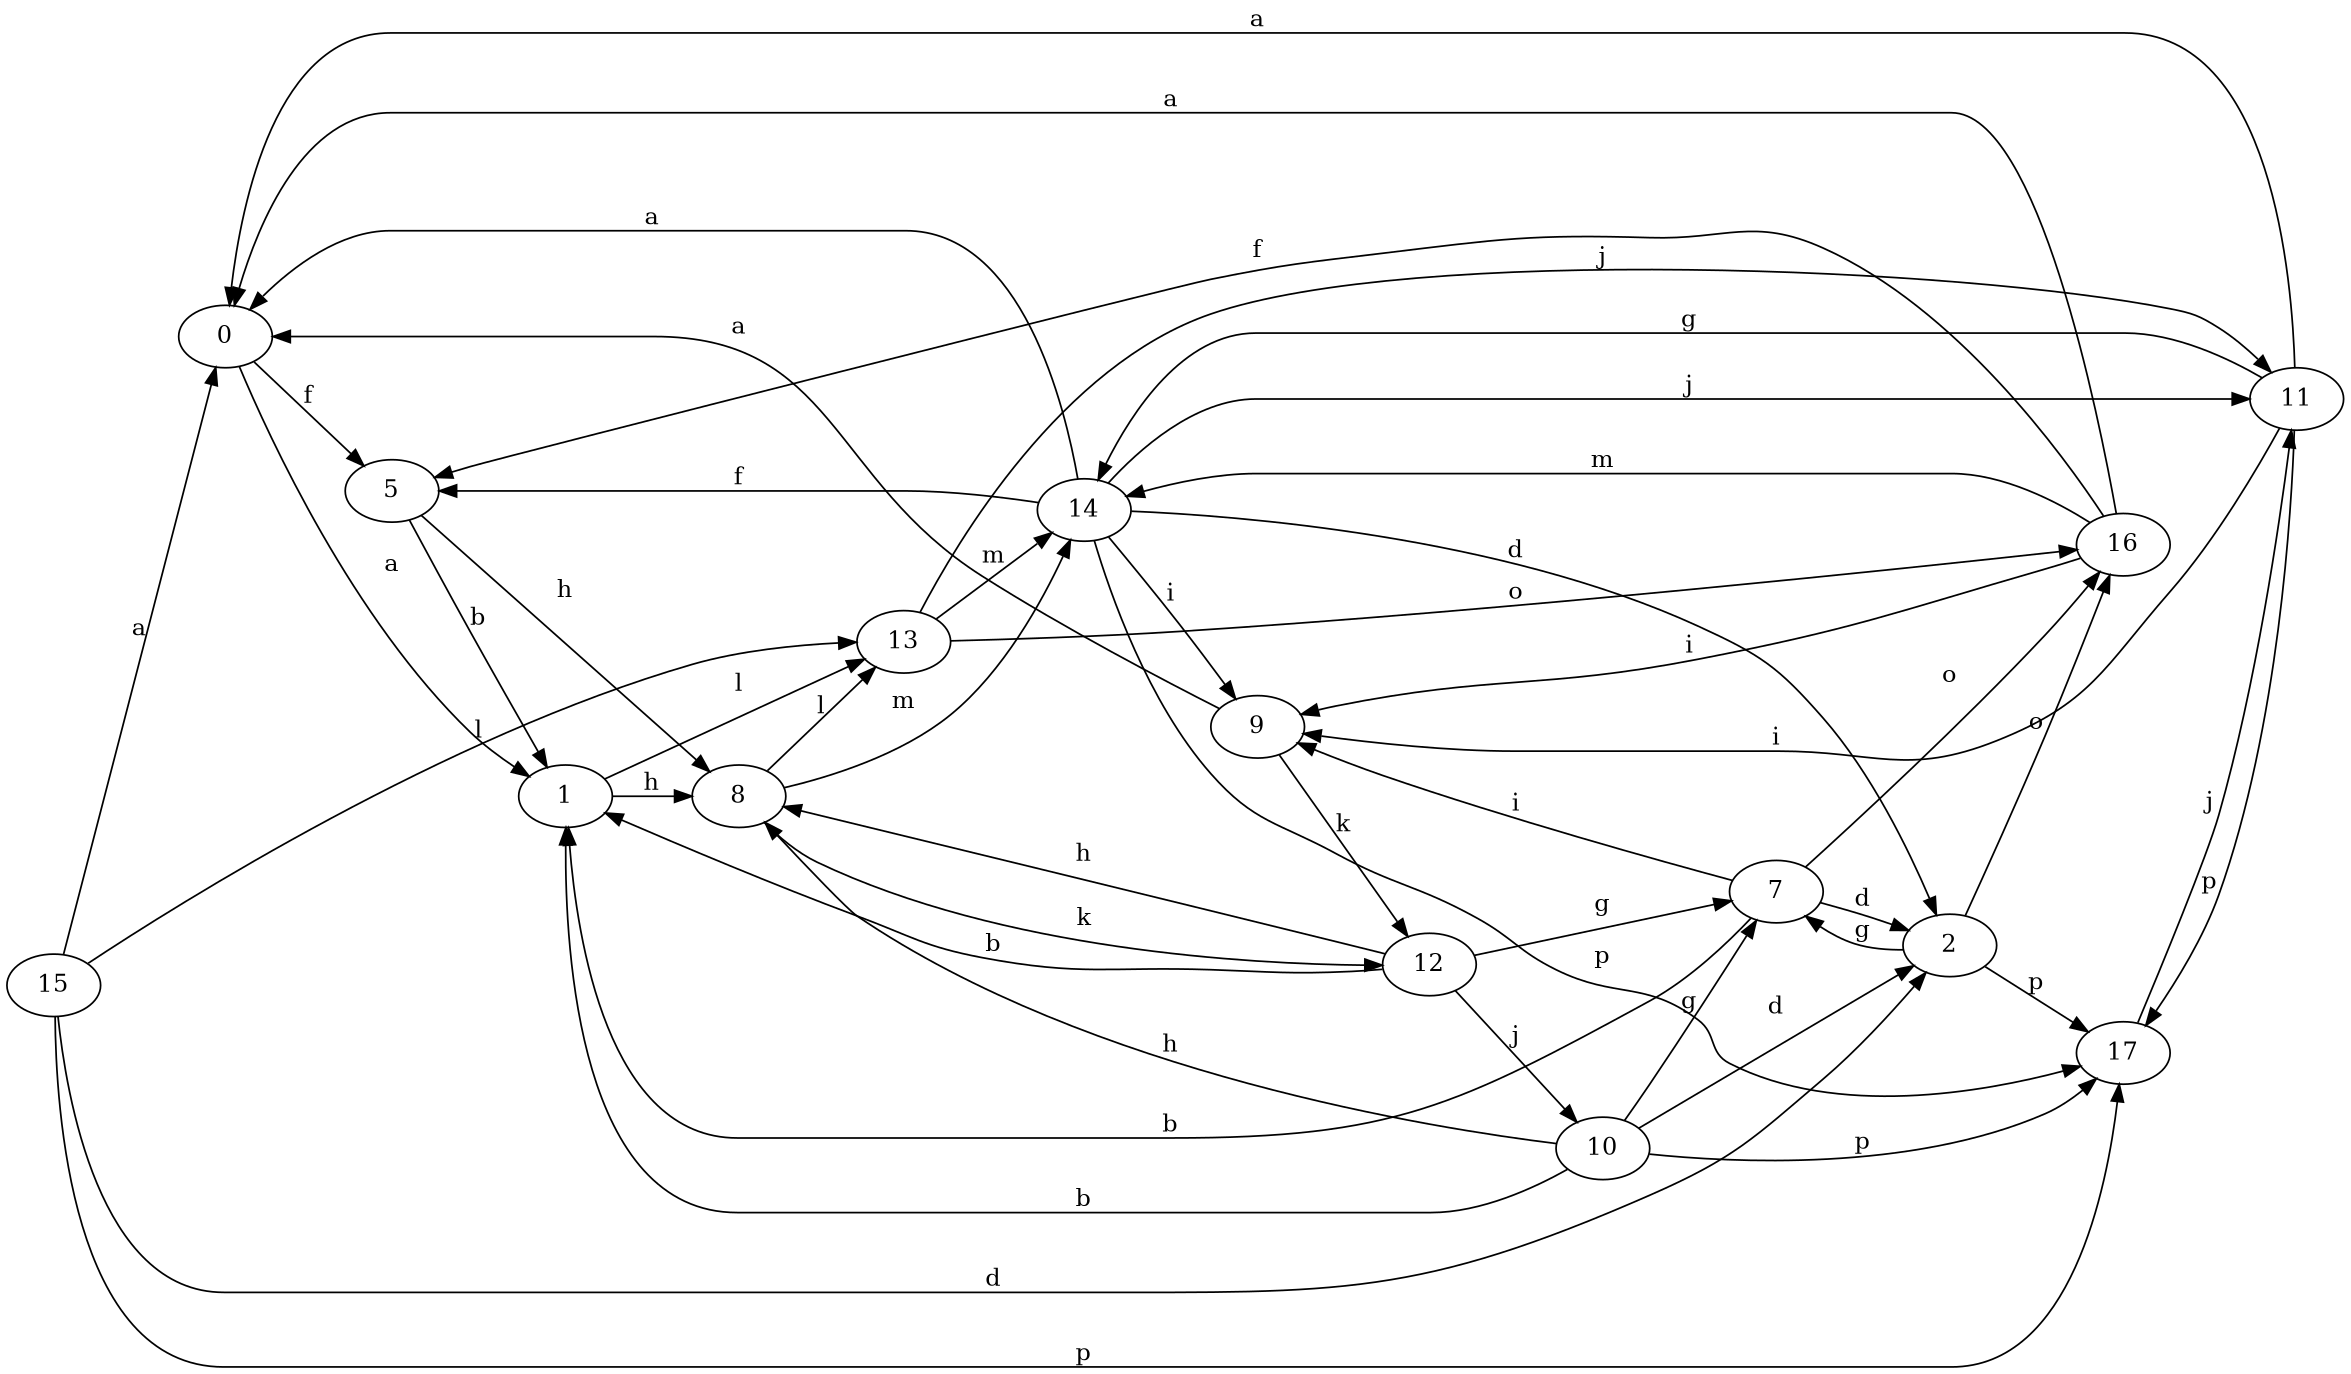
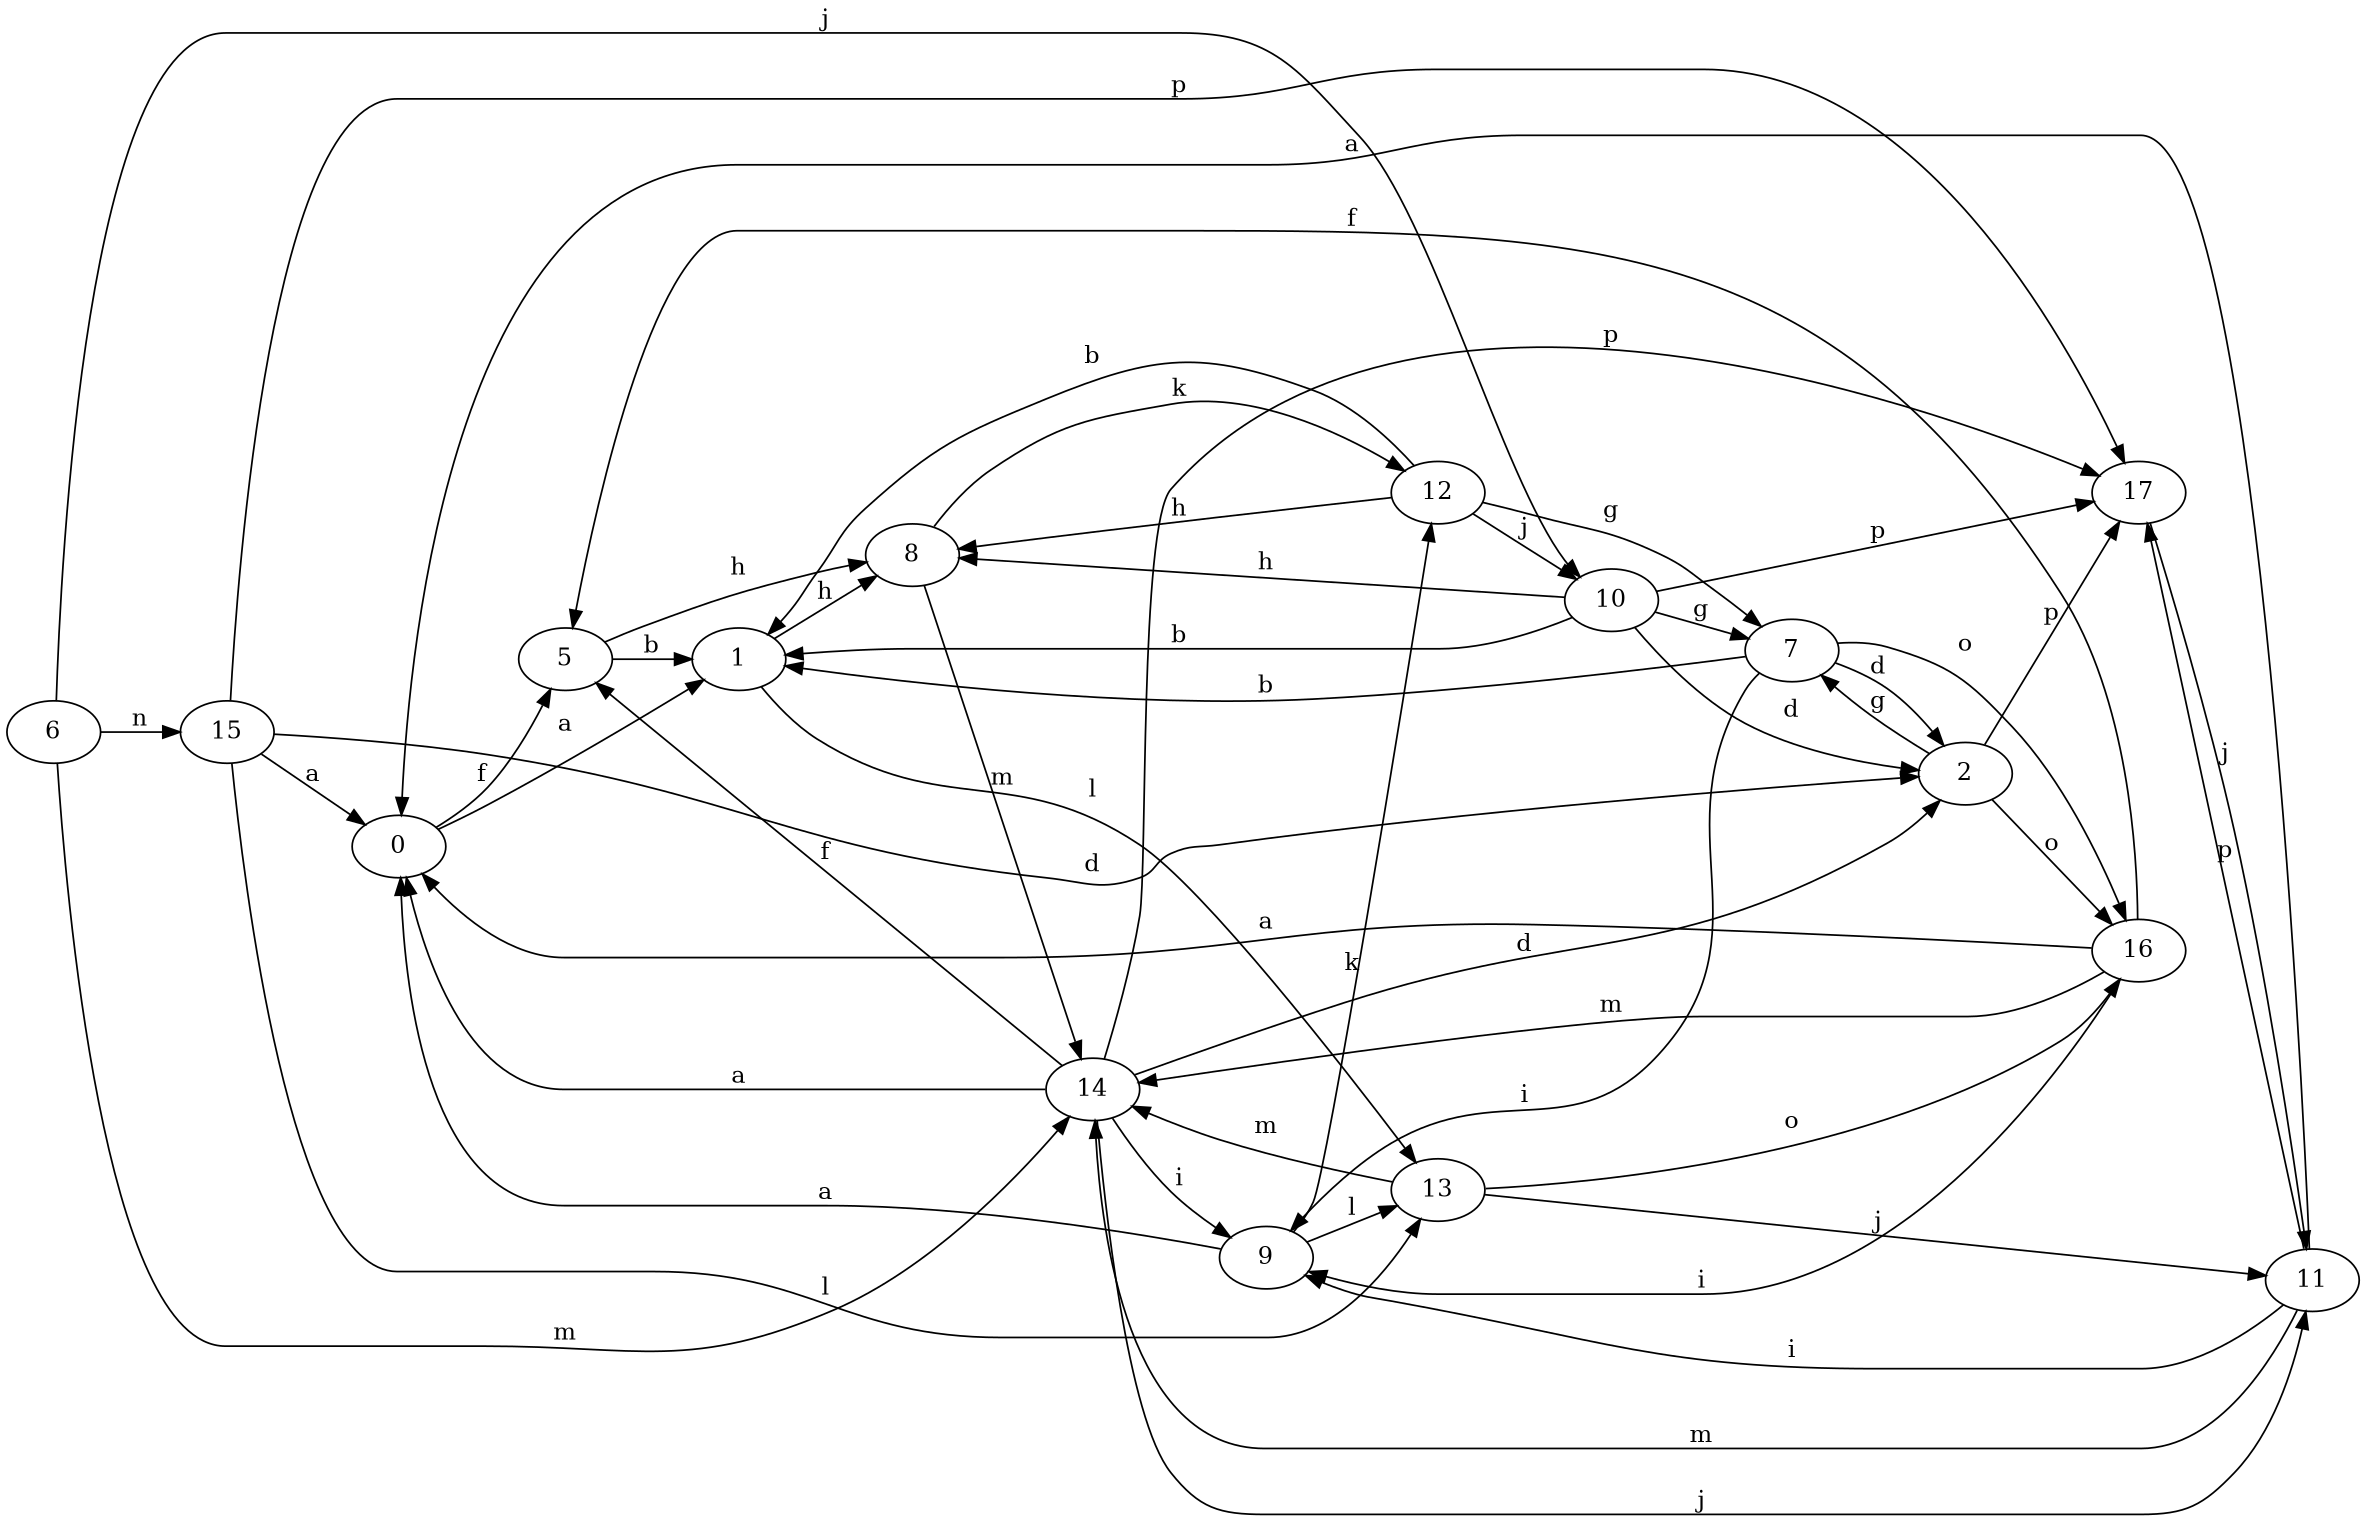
  strict digraph {
    rankdir=LR
    0
    5
    1
    8
    13
    14
    12
    16
    11
    2
    7
    17
    9
+   6
    10
    15
    0 -> 5 [label=f]
    0 -> 1 [label=a]
    5 -> 1 [label=b]
    5 -> 8 [label=h]
    1 -> 8 [label=h]
    1 -> 13 [label=l]
    8 -> 14 [label=m]
    8 -> 12 [label=k]
    13 -> 14 [label=m]
    13 -> 16 [label=o]
    13 -> 11 [label=j]
    14 -> 0 [label=a]
    14 -> 5 [label=f]
    14 -> 11 [label=j]
    14 -> 2 [label=d]
    14 -> 17 [label=p]
    14 -> 9 [label=i]
    12 -> 1 [label=b]
    12 -> 8 [label=h]
    12 -> 7 [label=g]
    12 -> 10 [label=j]
    16 -> 0 [label=a]
    16 -> 5 [label=f]
    16 -> 14 [label=m]
    16 -> 9 [label=i]
    11 -> 0 [label=a]
-   11 -> 14 [label=g]
+   11 -> 14 [label=m]
    11 -> 17 [label=p]
    11 -> 9 [label=i]
    2 -> 16 [label=o]
    2 -> 7 [label=g]
    2 -> 17 [label=p]
    7 -> 1 [label=b]
    7 -> 16 [label=o]
    7 -> 2 [label=d]
    7 -> 9 [label=i]
    17 -> 11 [label=j]
    9 -> 0 [label=a]
-   8 -> 13 [label=l]
+   9 -> 13 [label=l]
    9 -> 12 [label=k]
+   6 -> 14 [label=m]
+   6 -> 10 [label=j]
+   6 -> 15 [label=n]
    10 -> 1 [label=b]
    10 -> 8 [label=h]
    10 -> 2 [label=d]
    10 -> 7 [label=g]
    10 -> 17 [label=p]
    15 -> 0 [label=a]
    15 -> 13 [label=l]
    15 -> 2 [label=d]
    15 -> 17 [label=p]
  }
